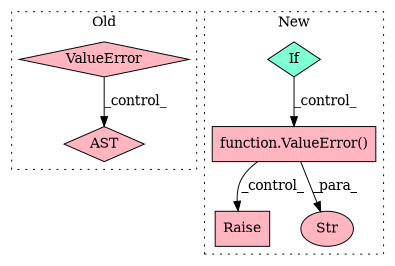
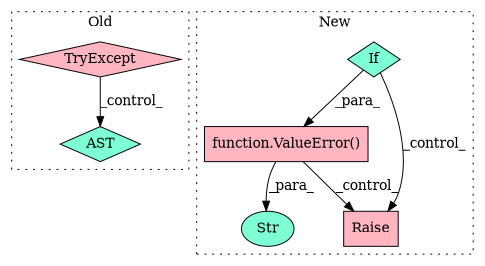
  digraph {
    fontname="DejaVu Serif"
    node [fillcolor=lightpink fontname="DejaVu Serif" shape=diamond style=filled]
    edge [fontname="DejaVu Serif"]
-   n1 [a=71 l=17 label=ValueError s=6475]
-   n2 [a=2 l="7,0" label=AST s="6541,0"]
+   n1 [a=71 l=17 label=TryExcept s=6475]
+   n2 [a=2 fillcolor=aquamarine l="7,0" label=AST s="6541,0"]
    n3 [a=75 l="11,1" label="function.ValueError()" s="7144,7251" shape=box]
    n4 [a=91 l=6 label=Raise s=7138 shape=box]
-   n5 [a=66 l=96 label=Str s=7155 shape=ellipse]
+   n5 [a=66 fillcolor=aquamarine l=96 label=Str s=7155 shape=ellipse]
    n6 [a=96 fillcolor=aquamarine l=0 label=If s=6894]
    subgraph cluster_1 {
      label=Old
      style=dotted
      n1
      n2
    }
    subgraph cluster_2 {
      label=New
      style=dotted
      n3
      n4
      n5
      n6
    }
    n1 -> n2 [label=_control_]
    n3 -> n4 [label=_control_]
    n3 -> n5 [label=_para_]
-   n6 -> n3 [label=_control_]
+   n6 -> n3 [label=_para_]
+   n6 -> n4 [label=_control_]
  }
